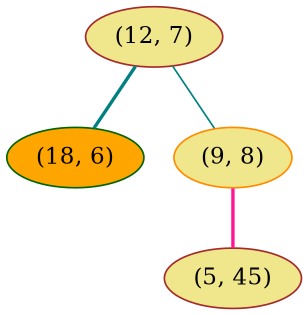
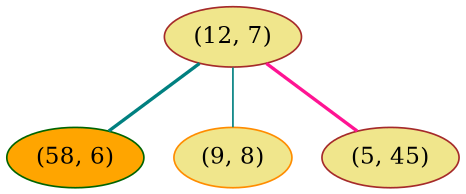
  graph {
    node [color=brown fillcolor=khaki style=filled]
    edge [color=teal style=bold weight=1]
-   "(58, 6)" [color=darkgreen fillcolor=orange label="(18, 6)"]
+   "(58, 6)" [color=darkgreen fillcolor=orange]
    "(12, 7)"
    "(9, 8)" [color=darkorange]
    "(5, 45)"
    "(12, 7)" -- "(58, 6)"
    "(12, 7)" -- "(9, 8)" [style=solid]
-   "(9, 8)" -- "(5, 45)" [color=deeppink]
+   "(12, 7)" -- "(5, 45)" [color=deeppink]
  }
